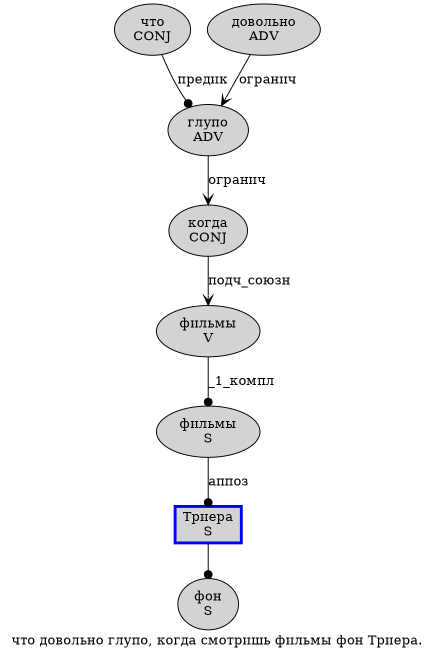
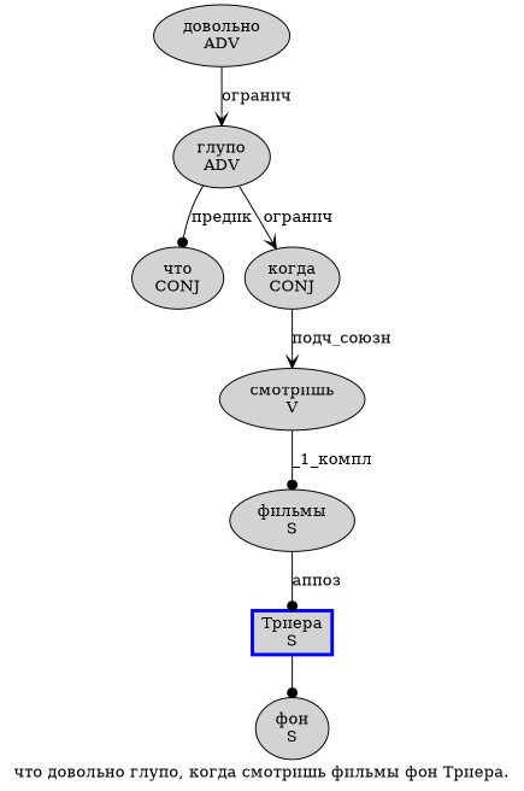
  digraph {
    label="что довольно глупо, когда смотришь фильмы фон Триера."
    node [fillcolor=lightgray penwidth=1 shape=ellipse style=filled]
    edge [arrowhead=dot]
    n1 [label="что\nCONJ"]
    n2 [label="довольно\nADV"]
    n3 [label="глупо\nADV"]
    n4 [label="когда\nCONJ"]
-   n5 [label="фильмы\nV"]
+   n5 [label="смотришь\nV"]
    n6 [label="фильмы\nS"]
    n7 [color=blue label="Триера\nS" penwidth=3 shape=box]
    n8 [label="фон\nS"]
    n2 -> n3 [arrowhead=vee label="огранич"]
-   n1 -> n3 [label="предик"]
+   n3 -> n1 [label="предик"]
    n3 -> n4 [arrowhead=vee label="огранич"]
    n4 -> n5 [arrowhead=vee label="подч_союзн"]
    n5 -> n6 [label="_1_компл"]
    n6 -> n7 [label="аппоз"]
    n7 -> n8
  }
